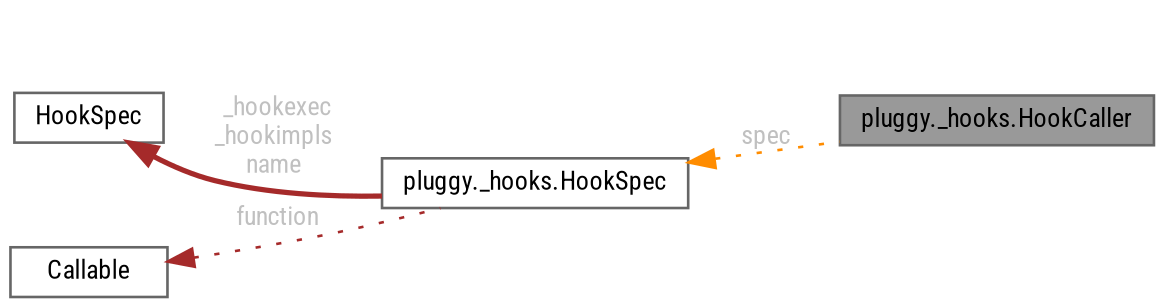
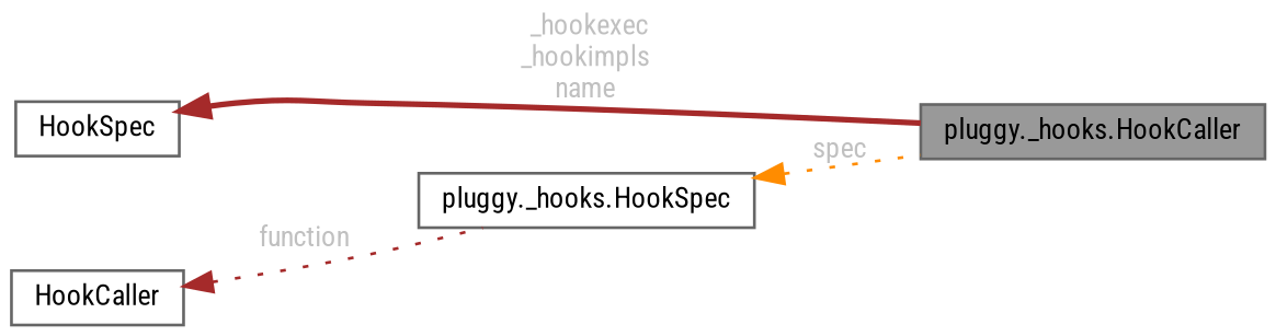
  digraph {
    fontname="Roboto Condensed"
    rankdir=LR
    node [color=gray40 fillcolor=white fontname="Roboto Condensed" fontsize=10 shape=box style=filled]
    edge [color=brown dir=back fontcolor=grey fontname="Roboto Condensed" fontsize=10 labelfontname=Helvetica labelfontsize=10 style=dotted]
    n1 [fillcolor=grey60 fontcolor=black height=0.2 label="pluggy._hooks.HookCaller" width=0.4]
    n2 [height=0.2 label=HookSpec width=0.4]
    n3 [height=0.2 label="pluggy._hooks.HookSpec" width=0.4]
-   n4 [height=0.2 label=Callable width=0.4]
-   n2 -> n3 [label=" _hookexec\n_hookimpls\nname" style=bold]
+   n4 [height=0.2 label=HookCaller width=0.4]
+   n2 -> n1 [label=" _hookexec\n_hookimpls\nname" style=bold]
    n3 -> n1 [color=darkorange label=" spec"]
    n4 -> n3 [label=" function"]
  }
